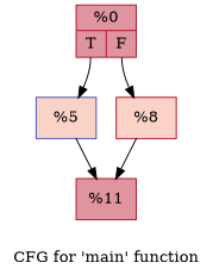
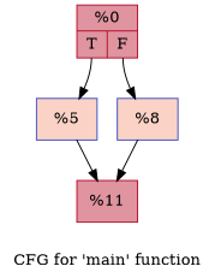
  digraph {
    label="CFG for 'main' function"
    node [color="#b70d28ff" fillcolor="#b70d2870" shape=record style=filled]
    n1 [label="{%0 |{<s0>T|<s1>F}}"]
    n2 [color="#3d50c3ff" fillcolor="#f59c7d70" label="{%5 }"]
-   n3 [fillcolor="#f59c7d70" label="{%8 }"]
+   n3 [color="#3d50c3ff" fillcolor="#f59c7d70" label="{%8 }"]
    n4 [label="{%11 }"]
    n1 -> n2 [tailport=s0]
    n1 -> n3 [tailport=s1]
    n2 -> n4
    n3 -> n4
  }
